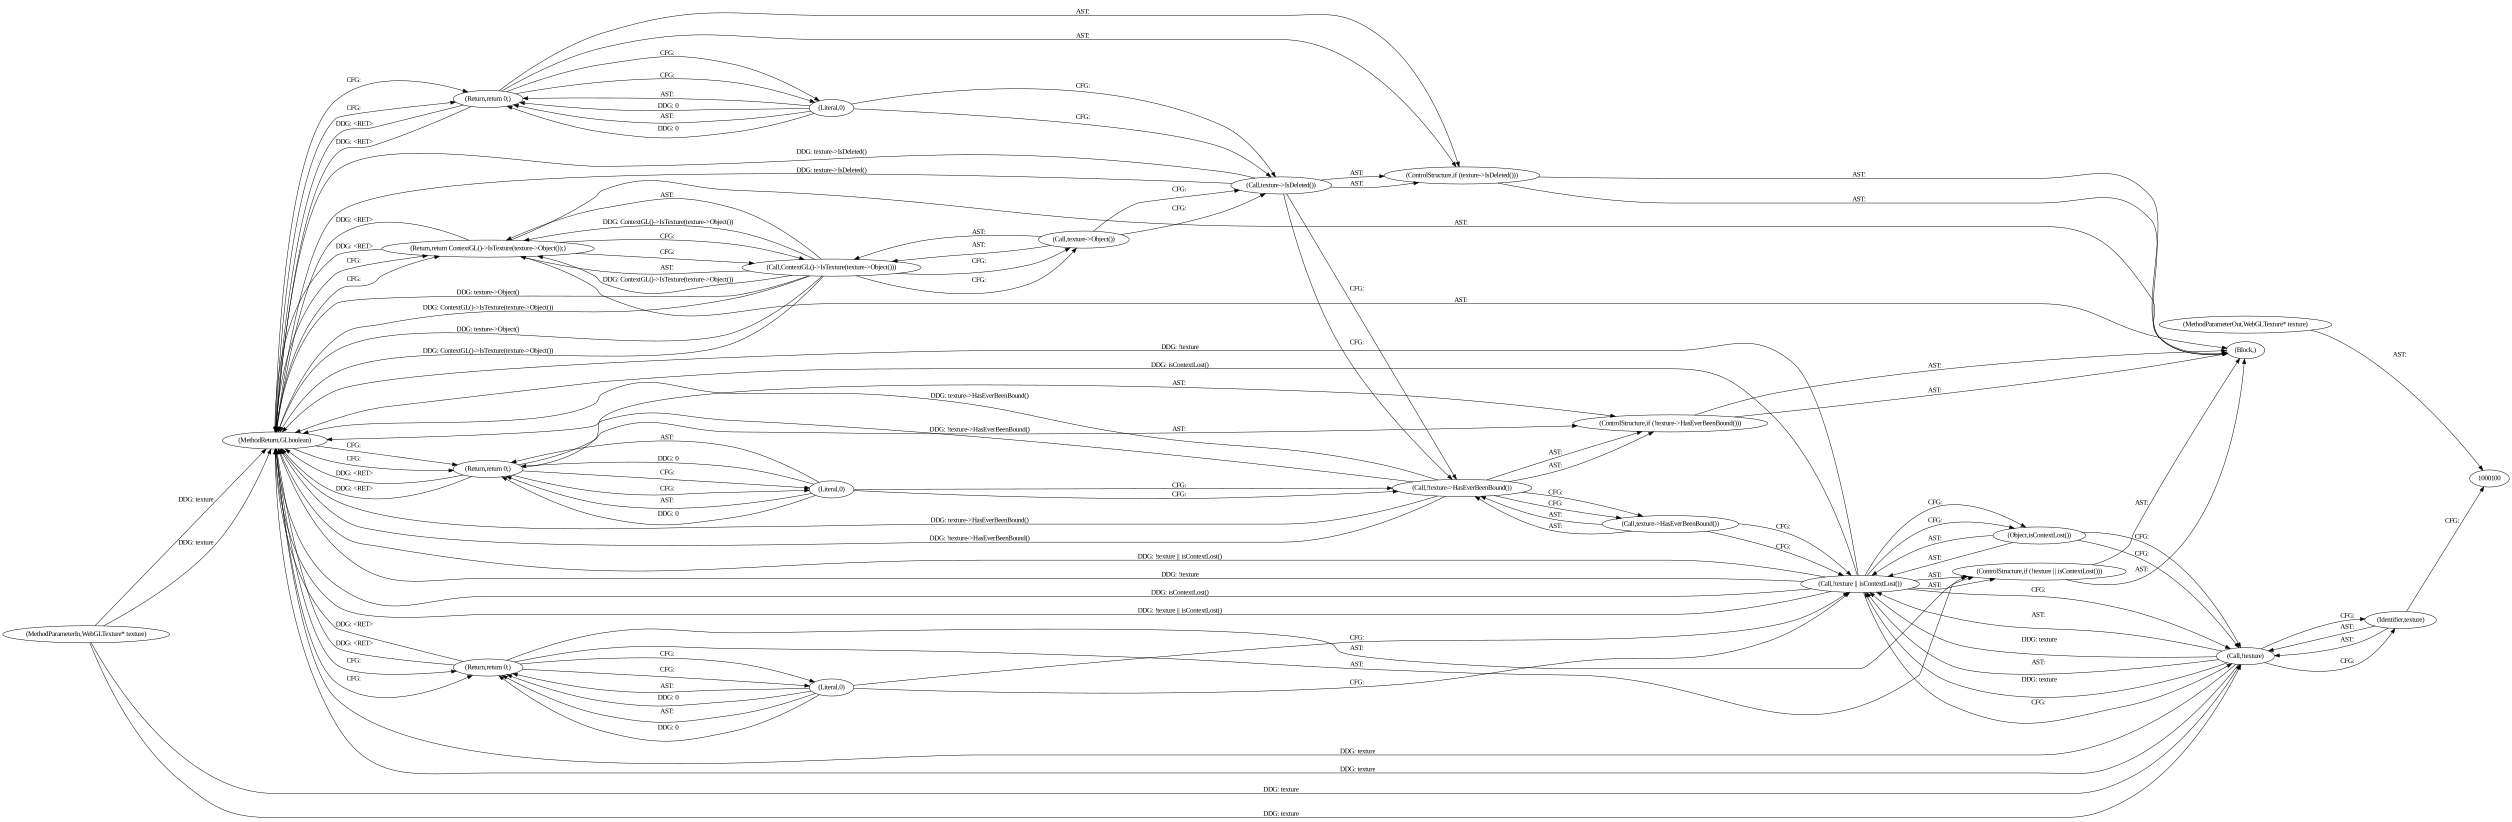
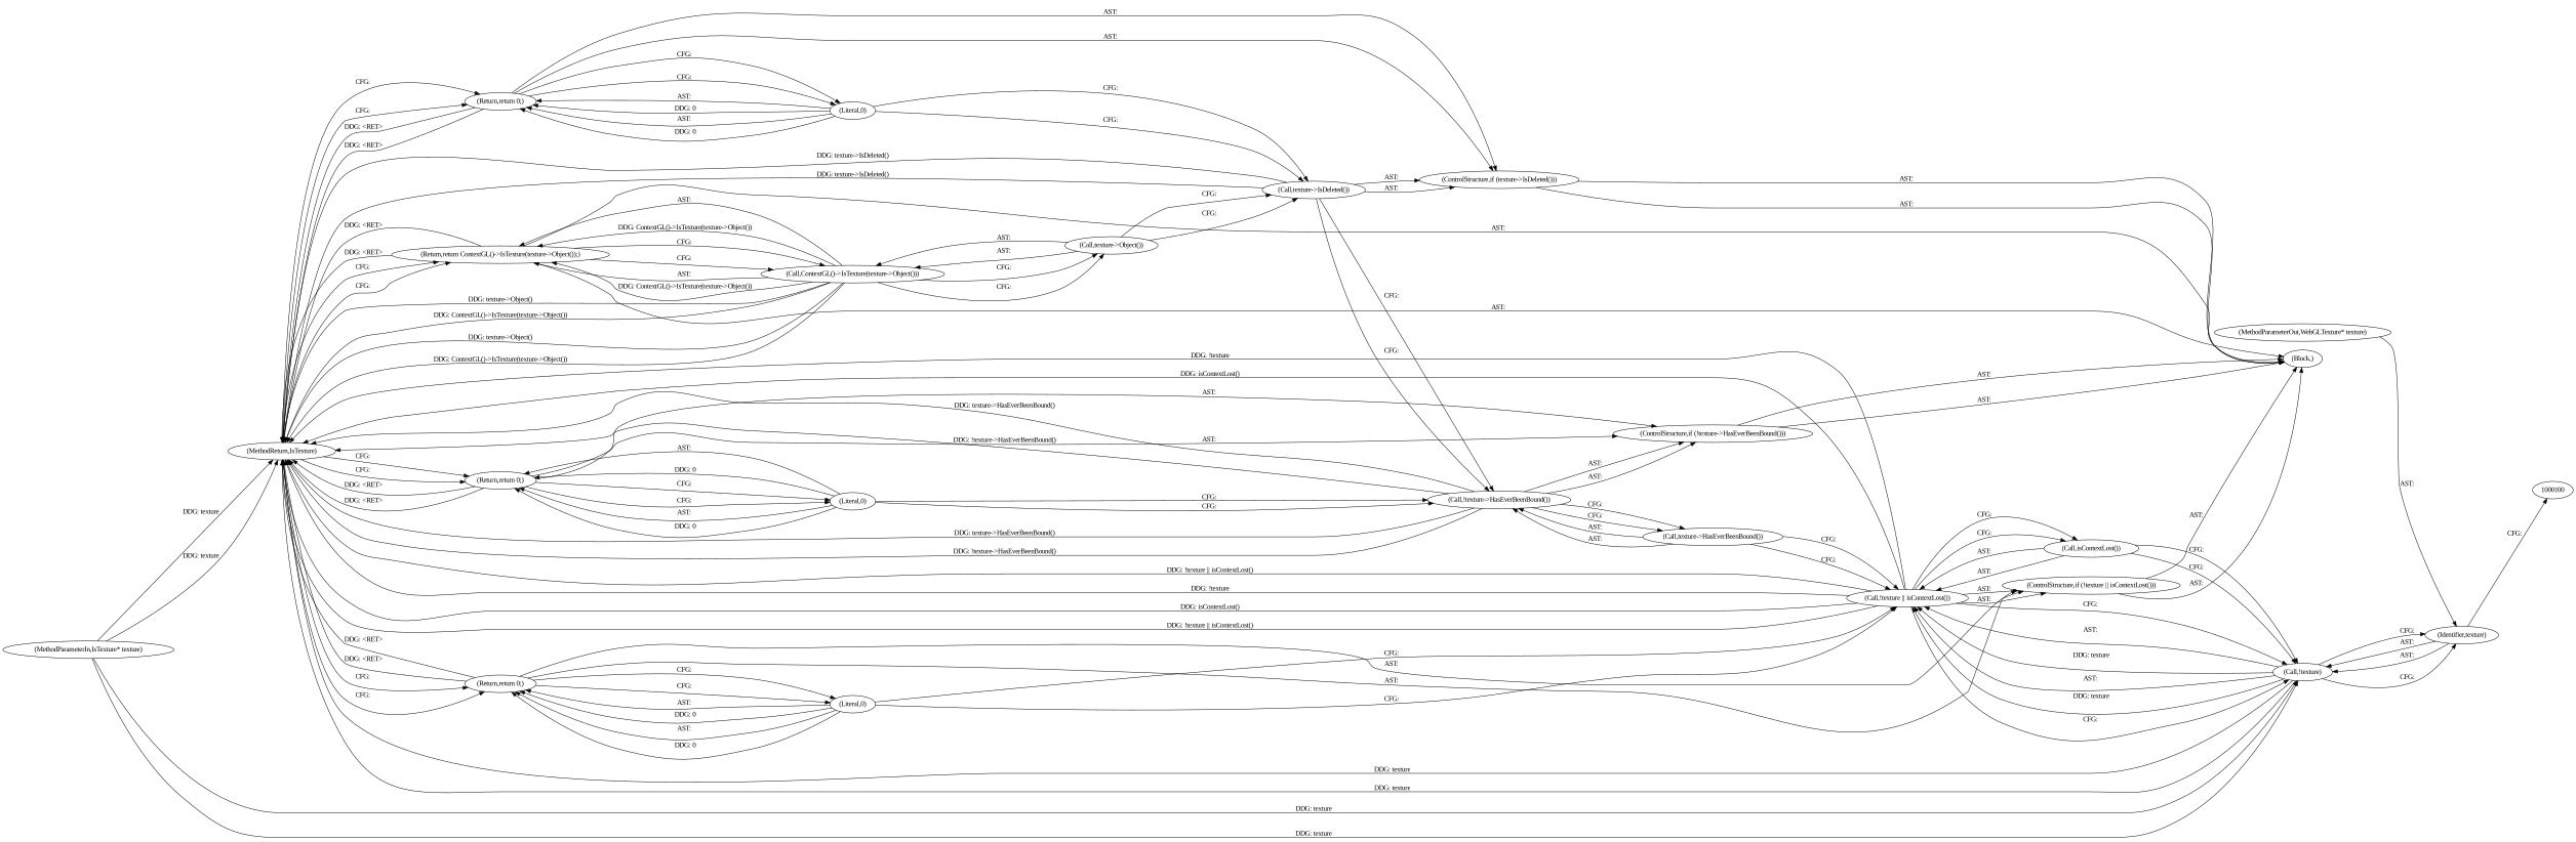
  digraph {
    fontname="Liberation Serif"
    rankdir=LR
    node [fontname="Liberation Serif"]
    edge [fontname="Liberation Serif"]
-   n1 [label="(MethodReturn,GLboolean)"]
+   n1 [label="(MethodReturn,IsTexture)"]
    n2 [label="(Return,return ContextGL()->IsTexture(texture->Object());)"]
    n3 [label="(Return,return 0;)"]
    n4 [label="(Return,return 0;)"]
    n5 [label="(Return,return 0;)"]
    n6 [label="(Block,)"]
    n7 [label="(Call,ContextGL()->IsTexture(texture->Object()))"]
    n8 [label="(ControlStructure,if (!texture || isContextLost()))"]
    n9 [label="(Literal,0)"]
    n10 [label="(ControlStructure,if (!texture->HasEverBeenBound()))"]
    n11 [label="(Literal,0)"]
    n12 [label="(ControlStructure,if (texture->IsDeleted()))"]
    n13 [label="(Literal,0)"]
-   n14 [label="(MethodParameterIn,WebGLTexture* texture)"]
+   n14 [label="(MethodParameterIn,IsTexture* texture)"]
    n15 [label="(Call,!texture)"]
    n16 [label="(Call,!texture || isContextLost())"]
    n17 [label="(Identifier,texture)"]
    n18 [label="(MethodParameterOut,WebGLTexture* texture)"]
    1000100
    n20 [label="(Call,texture->Object())"]
    n21 [label="(Call,texture->IsDeleted())"]
    n22 [label="(Call,!texture->HasEverBeenBound())"]
-   n23 [label="(Object,isContextLost())"]
+   n23 [label="(Call,isContextLost())"]
    n24 [label="(Call,texture->HasEverBeenBound())"]
    n1 -> n2 [label="CFG: "]
    n1 -> n2 [label="CFG: "]
    n1 -> n3 [label="CFG: "]
    n1 -> n3 [label="CFG: "]
    n1 -> n4 [label="CFG: "]
    n1 -> n4 [label="CFG: "]
    n1 -> n5 [label="CFG: "]
    n1 -> n5 [label="CFG: "]
    n2 -> n1 [label="DDG: <RET>"]
    n2 -> n1 [label="DDG: <RET>"]
    n2 -> n6 [label="AST: "]
    n2 -> n6 [label="AST: "]
    n2 -> n7 [label="CFG: "]
    n2 -> n7 [label="CFG: "]
    n3 -> n1 [label="DDG: <RET>"]
    n3 -> n1 [label="DDG: <RET>"]
    n3 -> n8 [label="AST: "]
    n3 -> n8 [label="AST: "]
    n3 -> n9 [label="CFG: "]
    n3 -> n9 [label="CFG: "]
    n4 -> n1 [label="DDG: <RET>"]
    n4 -> n1 [label="DDG: <RET>"]
    n4 -> n10 [label="AST: "]
    n4 -> n10 [label="AST: "]
    n4 -> n11 [label="CFG: "]
    n4 -> n11 [label="CFG: "]
    n5 -> n1 [label="DDG: <RET>"]
    n5 -> n1 [label="DDG: <RET>"]
    n5 -> n12 [label="AST: "]
    n5 -> n12 [label="AST: "]
    n5 -> n13 [label="CFG: "]
    n5 -> n13 [label="CFG: "]
    n7 -> n1 [label="DDG: texture->Object()"]
    n7 -> n1 [label="DDG: ContextGL()->IsTexture(texture->Object())"]
    n7 -> n1 [label="DDG: texture->Object()"]
    n7 -> n1 [label="DDG: ContextGL()->IsTexture(texture->Object())"]
    n7 -> n2 [label="AST: "]
    n7 -> n2 [label="DDG: ContextGL()->IsTexture(texture->Object())"]
    n7 -> n2 [label="AST: "]
    n7 -> n2 [label="DDG: ContextGL()->IsTexture(texture->Object())"]
    n7 -> n20 [label="CFG: "]
    n7 -> n20 [label="CFG: "]
    n8 -> n6 [label="AST: "]
    n8 -> n6 [label="AST: "]
    n9 -> n3 [label="AST: "]
    n9 -> n3 [label="DDG: 0"]
    n9 -> n3 [label="AST: "]
    n9 -> n3 [label="DDG: 0"]
    n9 -> n16 [label="CFG: "]
    n9 -> n16 [label="CFG: "]
    n10 -> n6 [label="AST: "]
    n10 -> n6 [label="AST: "]
    n11 -> n4 [label="AST: "]
    n11 -> n4 [label="DDG: 0"]
    n11 -> n4 [label="AST: "]
    n11 -> n4 [label="DDG: 0"]
    n11 -> n22 [label="CFG: "]
    n11 -> n22 [label="CFG: "]
    n12 -> n6 [label="AST: "]
    n12 -> n6 [label="AST: "]
    n13 -> n5 [label="AST: "]
    n13 -> n5 [label="DDG: 0"]
    n13 -> n5 [label="AST: "]
    n13 -> n5 [label="DDG: 0"]
    n13 -> n21 [label="CFG: "]
    n13 -> n21 [label="CFG: "]
    n14 -> n1 [label="DDG: texture"]
    n14 -> n1 [label="DDG: texture"]
    n14 -> n15 [label="DDG: texture"]
    n14 -> n15 [label="DDG: texture"]
    n15 -> n1 [label="DDG: texture"]
    n15 -> n1 [label="DDG: texture"]
    n15 -> n16 [label="AST: "]
    n15 -> n16 [label="DDG: texture"]
    n15 -> n16 [label="AST: "]
    n15 -> n16 [label="DDG: texture"]
    n15 -> n17 [label="CFG: "]
    n15 -> n17 [label="CFG: "]
    n16 -> n1 [label="DDG: isContextLost()"]
    n16 -> n1 [label="DDG: !texture || isContextLost()"]
    n16 -> n1 [label="DDG: !texture"]
    n16 -> n1 [label="DDG: isContextLost()"]
    n16 -> n1 [label="DDG: !texture || isContextLost()"]
    n16 -> n1 [label="DDG: !texture"]
    n16 -> n8 [label="AST: "]
    n16 -> n8 [label="AST: "]
    n16 -> n15 [label="CFG: "]
    n16 -> n15 [label="CFG: "]
    n16 -> n23 [label="CFG: "]
    n16 -> n23 [label="CFG: "]
    n17 -> n15 [label="AST: "]
    n17 -> n15 [label="AST: "]
    n17 -> 1000100 [label="CFG: "]
-   n18 -> 1000100 [label="AST: "]
+   n18 -> n17 [label="AST: "]
    n20 -> n7 [label="AST: "]
    n20 -> n7 [label="AST: "]
    n20 -> n21 [label="CFG: "]
    n20 -> n21 [label="CFG: "]
    n21 -> n1 [label="DDG: texture->IsDeleted()"]
    n21 -> n1 [label="DDG: texture->IsDeleted()"]
    n21 -> n12 [label="AST: "]
    n21 -> n12 [label="AST: "]
    n21 -> n22 [label="CFG: "]
    n21 -> n22 [label="CFG: "]
    n22 -> n1 [label="DDG: texture->HasEverBeenBound()"]
    n22 -> n1 [label="DDG: !texture->HasEverBeenBound()"]
    n22 -> n1 [label="DDG: texture->HasEverBeenBound()"]
    n22 -> n1 [label="DDG: !texture->HasEverBeenBound()"]
    n22 -> n10 [label="AST: "]
    n22 -> n10 [label="AST: "]
    n22 -> n24 [label="CFG: "]
    n22 -> n24 [label="CFG: "]
    n23 -> n15 [label="CFG: "]
    n23 -> n15 [label="CFG: "]
    n23 -> n16 [label="AST: "]
    n23 -> n16 [label="AST: "]
    n24 -> n16 [label="CFG: "]
    n24 -> n16 [label="CFG: "]
    n24 -> n22 [label="AST: "]
    n24 -> n22 [label="AST: "]
  }
